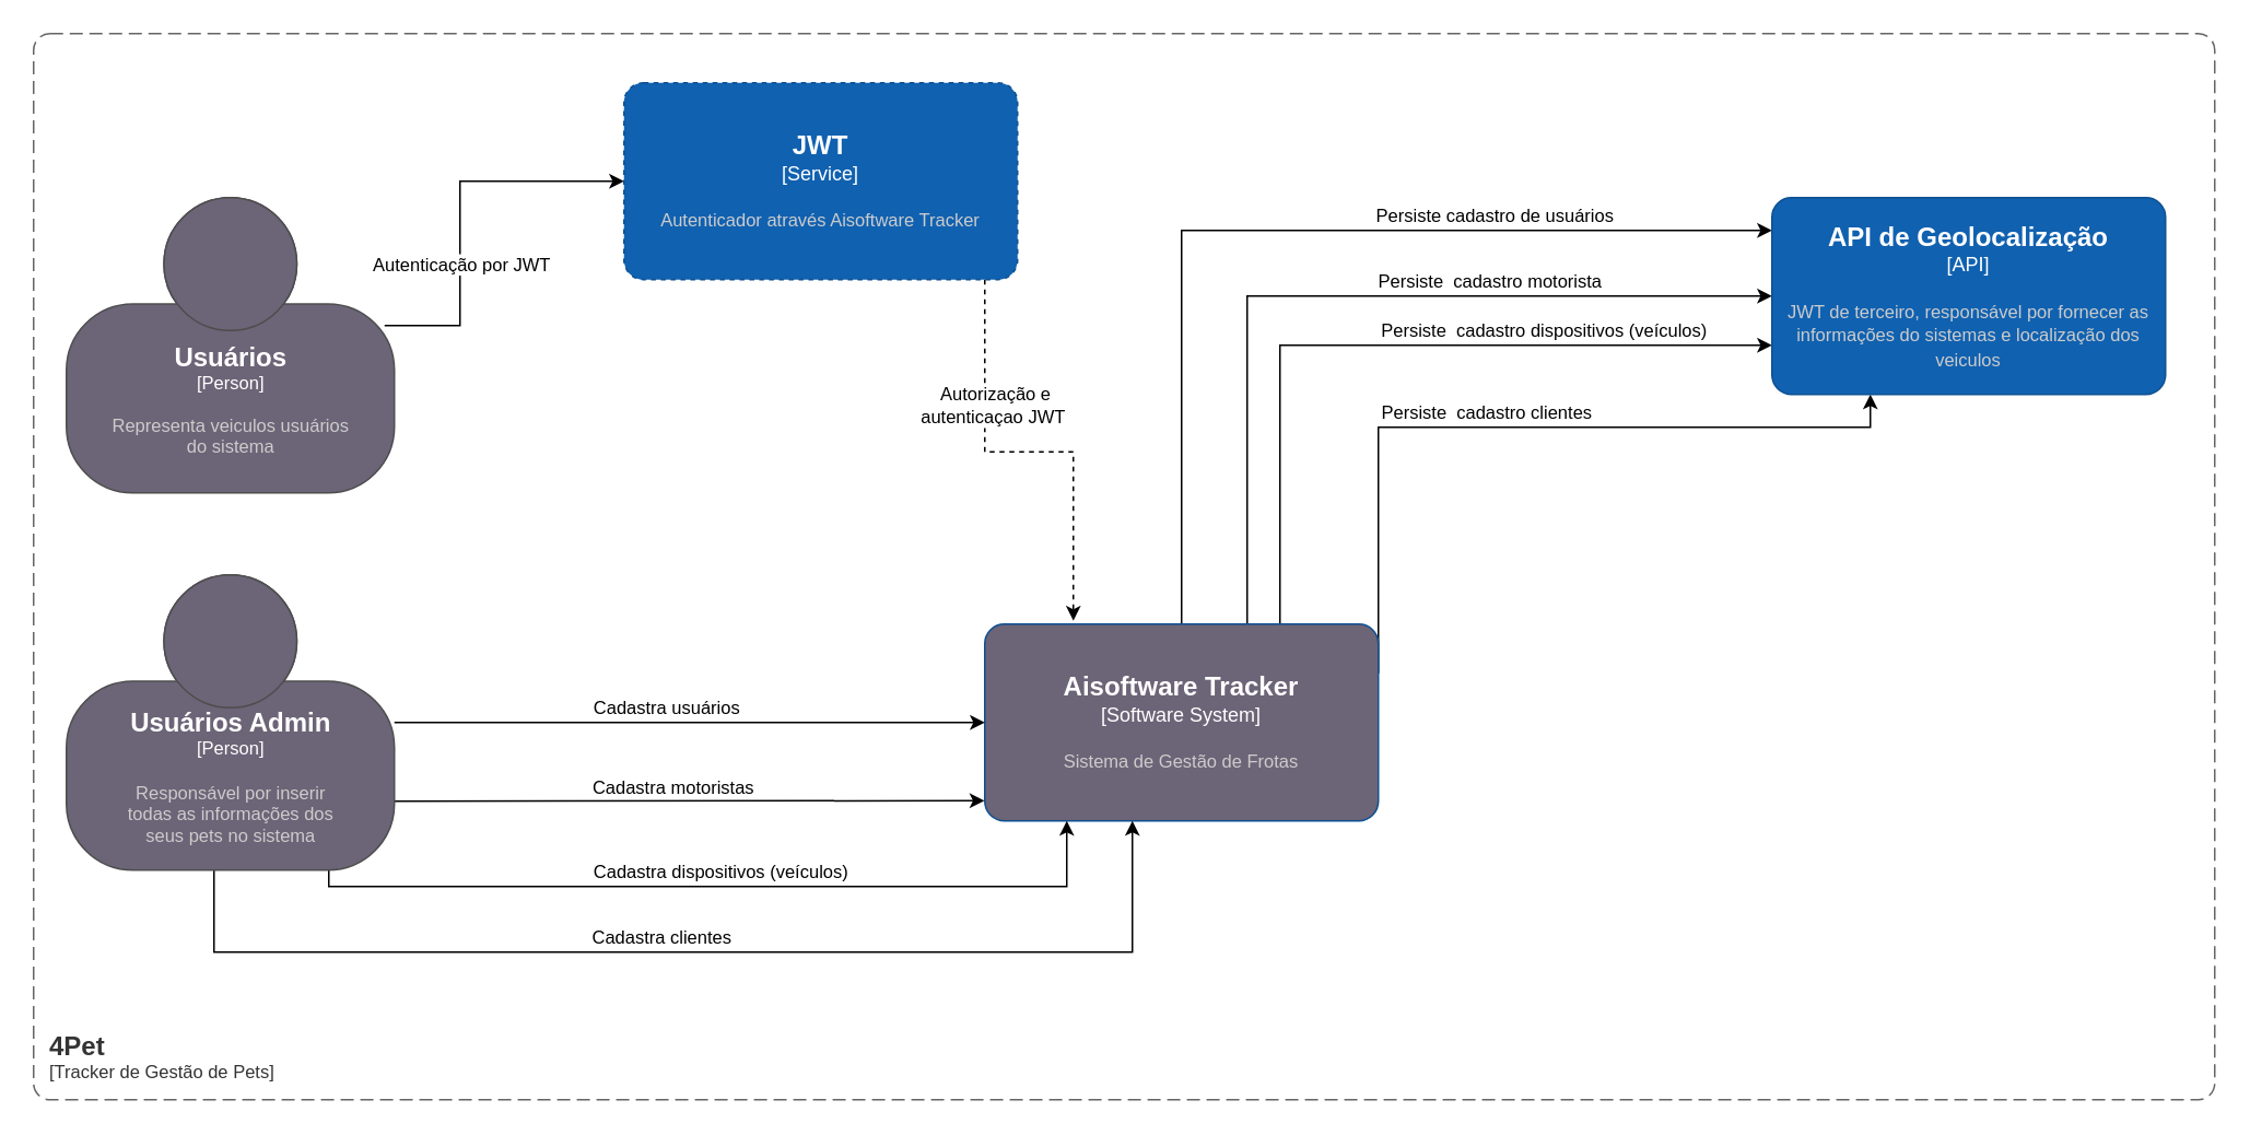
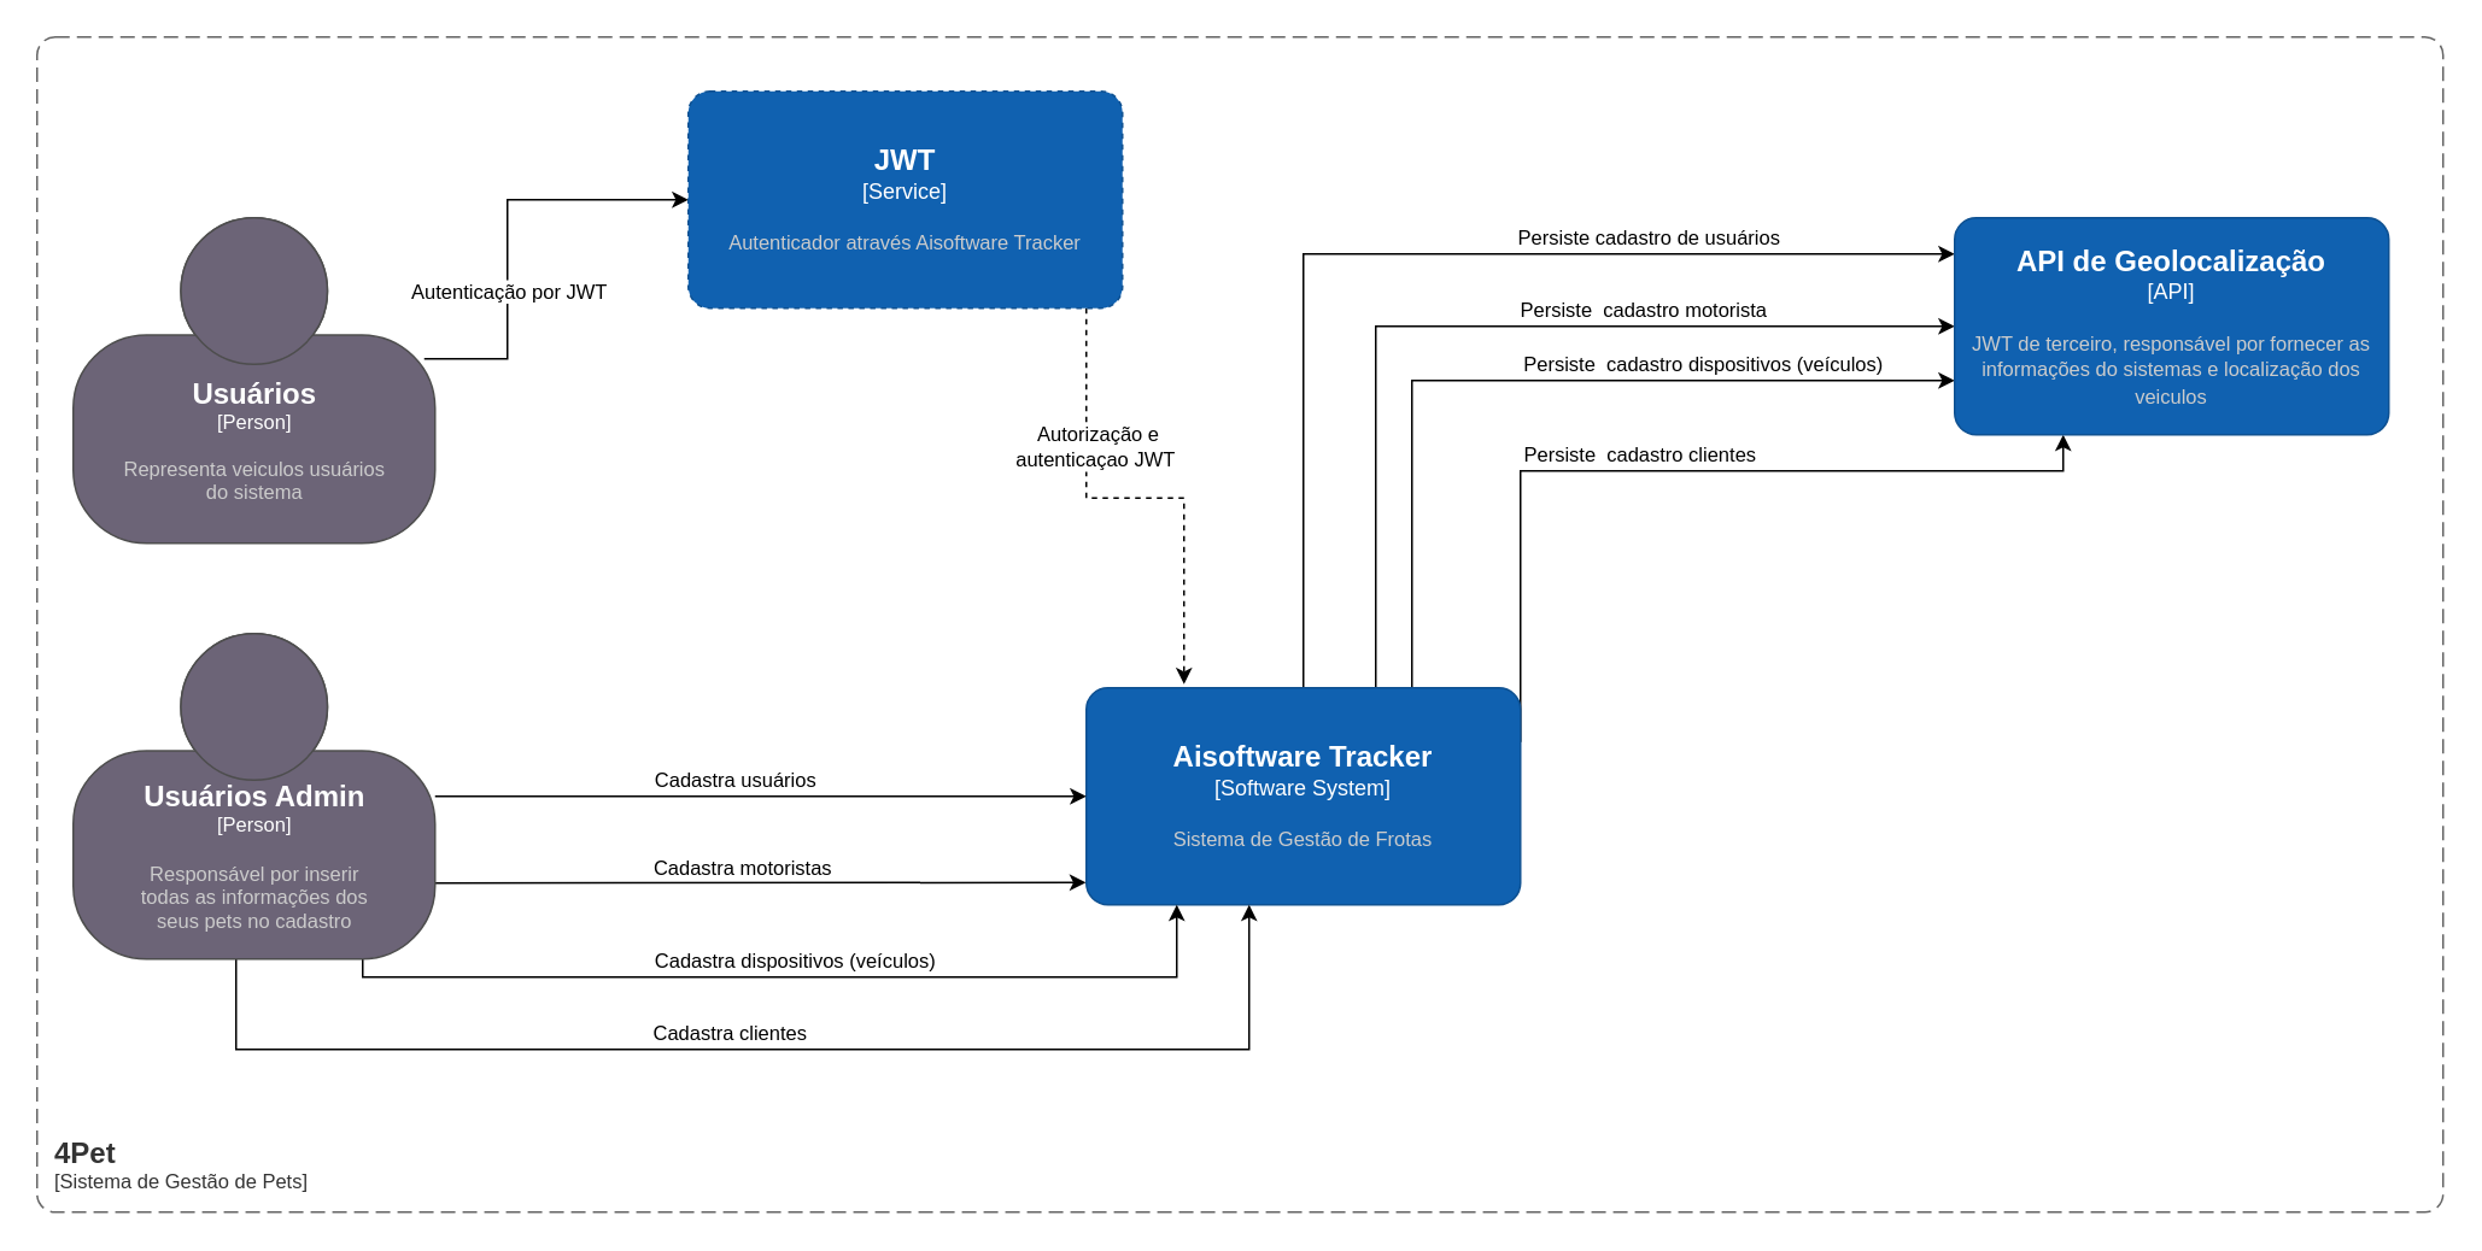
  <mxCell id="0" />
  <mxCell id="1" parent="0" />
  <mxCell id="2" style="edgeStyle=orthogonalEdgeStyle;rounded=0;orthogonalLoop=1;jettySize=auto;html=1;" edge="1" parent="1" source="10" target="27"><mxGeometry relative="1" as="geometry"><Array as="points"><mxPoint x="720" y="140" /></Array></mxGeometry></mxCell>
  <mxCell id="3" value="Persiste cadastro de usuários" style="edgeLabel;html=1;align=center;verticalAlign=middle;resizable=0;points=[];" vertex="1" connectable="0" parent="2"><mxGeometry x="0.3" y="-2" relative="1" as="geometry"><mxPoint x="40" y="-12" as="offset" /></mxGeometry></mxCell>
  <mxCell id="4" style="edgeStyle=orthogonalEdgeStyle;rounded=0;orthogonalLoop=1;jettySize=auto;html=1;entryX=0;entryY=0.5;entryDx=0;entryDy=0;entryPerimeter=0;" edge="1" parent="1" source="10" target="27"><mxGeometry relative="1" as="geometry"><Array as="points"><mxPoint x="760" y="180" /></Array></mxGeometry></mxCell>
  <mxCell id="5" value="Persiste&amp;nbsp; cadastro motorista" style="edgeLabel;html=1;align=center;verticalAlign=middle;resizable=0;points=[];" vertex="1" connectable="0" parent="4"><mxGeometry x="0.335" relative="1" as="geometry"><mxPoint y="-10" as="offset" /></mxGeometry></mxCell>
  <mxCell id="6" style="edgeStyle=orthogonalEdgeStyle;rounded=0;orthogonalLoop=1;jettySize=auto;html=1;exitX=1;exitY=0.25;exitDx=0;exitDy=0;exitPerimeter=0;entryX=0.25;entryY=1;entryDx=0;entryDy=0;entryPerimeter=0;" edge="1" parent="1" source="10" target="27"><mxGeometry relative="1" as="geometry"><Array as="points"><mxPoint x="840" y="260" /><mxPoint x="1140" y="260" /></Array></mxGeometry></mxCell>
  <mxCell id="7" value="Persiste&amp;nbsp; cadastro clientes" style="edgeLabel;html=1;align=center;verticalAlign=middle;resizable=0;points=[];" vertex="1" connectable="0" parent="6"><mxGeometry x="0.081" y="3" relative="1" as="geometry"><mxPoint x="-39" y="-7" as="offset" /></mxGeometry></mxCell>
  <mxCell id="8" style="edgeStyle=orthogonalEdgeStyle;rounded=0;orthogonalLoop=1;jettySize=auto;html=1;exitX=0.75;exitY=0;exitDx=0;exitDy=0;exitPerimeter=0;entryX=0;entryY=0.75;entryDx=0;entryDy=0;entryPerimeter=0;" edge="1" parent="1" source="10" target="27"><mxGeometry relative="1" as="geometry" /></mxCell>
  <mxCell id="9" value="Persiste&amp;nbsp; cadastro dispositivos (veículos)" style="edgeLabel;html=1;align=center;verticalAlign=middle;resizable=0;points=[];" vertex="1" connectable="0" parent="8"><mxGeometry x="0.315" y="4" relative="1" as="geometry"><mxPoint x="21" y="-6" as="offset" /></mxGeometry></mxCell>
- <mxCell id="10" value="&lt;font style=&quot;font-size: 16px&quot;&gt;&lt;b&gt;Aisoftware Tracker&lt;/b&gt;&lt;/font&gt;&lt;div&gt;[Software System]&lt;/div&gt;&lt;br&gt;&lt;div&gt;&lt;font style=&quot;font-size: 11px&quot;&gt;&lt;font color=&quot;#cccccc&quot;&gt;Sistema de Gestão de Frotas &lt;/font&gt;&lt;/div&gt;" style="rounded=1;whiteSpace=wrap;html=1;labelBackgroundColor=none;fillColor=#6c6477;fontColor=#ffffff;align=center;arcSize=10;strokeColor=#0D5091;metaEdit=1;resizable=0;points=[[0.25,0,0],[0.5,0,0],[0.75,0,0],[1,0.25,0],[1,0.5,0],[1,0.75,0],[0.75,1,0],[0.5,1,0],[0.25,1,0],[0,0.75,0],[0,0.5,0],[0,0.25,0]];" vertex="1" parent="1"><mxGeometry y="380" width="240" height="120" as="geometry" x="600" /></mxCell>
+ <mxCell id="10" value="&lt;font style=&quot;font-size: 16px&quot;&gt;&lt;b&gt;Aisoftware Tracker&lt;/b&gt;&lt;/font&gt;&lt;div&gt;[Software System]&lt;/div&gt;&lt;br&gt;&lt;div&gt;&lt;font style=&quot;font-size: 11px&quot;&gt;&lt;font color=&quot;#cccccc&quot;&gt;Sistema de Gestão de Frotas &lt;/font&gt;&lt;/div&gt;" style="rounded=1;whiteSpace=wrap;html=1;labelBackgroundColor=none;fillColor=#1061B0;fontColor=#ffffff;align=center;arcSize=10;strokeColor=#0D5091;metaEdit=1;resizable=0;points=[[0.25,0,0],[0.5,0,0],[0.75,0,0],[1,0.25,0],[1,0.5,0],[1,0.75,0],[0.75,1,0],[0.5,1,0],[0.25,1,0],[0,0.75,0],[0,0.5,0],[0,0.25,0]];" vertex="1" parent="1"><mxGeometry y="380" width="240" height="120" as="geometry" x="600" /></mxCell>
  <mxCell id="11" style="shape=connector;rounded=0;orthogonalLoop=1;jettySize=auto;html=1;labelBackgroundColor=default;fontFamily=Helvetica;fontSize=11;fontColor=default;endArrow=classic;strokeColor=default;exitX=0.97;exitY=0.433;exitDx=0;exitDy=0;exitPerimeter=0;entryX=0;entryY=0.5;entryDx=0;entryDy=0;entryPerimeter=0;" edge="1" parent="1" source="26" target="25"><mxGeometry relative="1" as="geometry"><mxPoint x="160" y="130" as="sourcePoint" /><mxPoint x="360" y="90" as="targetPoint" /><Array as="points"><mxPoint x="280" y="198" /><mxPoint x="280" y="110" /><mxPoint x="340" y="110" /></Array></mxGeometry></mxCell>
  <mxCell id="12" value="Autenticação por JWT" style="edgeLabel;html=1;align=center;verticalAlign=middle;resizable=0;points=[];fontSize=11;fontFamily=Helvetica;fontColor=default;" vertex="1" connectable="0" parent="11"><mxGeometry x="0.117" y="6" relative="1" as="geometry"><mxPoint x="6" y="47" as="offset" /></mxGeometry></mxCell>
  <mxCell id="13" style="edgeStyle=orthogonalEdgeStyle;shape=connector;curved=1;rounded=0;orthogonalLoop=1;jettySize=auto;html=1;entryX=0;entryY=0.5;entryDx=0;entryDy=0;entryPerimeter=0;labelBackgroundColor=default;fontFamily=Helvetica;fontSize=11;fontColor=default;endArrow=classic;strokeColor=default;" edge="1" parent="1" source="21" target="10"><mxGeometry relative="1" as="geometry" /></mxCell>
  <mxCell id="14" value="Cadastra usuários" style="edgeLabel;html=1;align=center;verticalAlign=middle;resizable=0;points=[];fontSize=11;fontFamily=Helvetica;fontColor=default;" vertex="1" connectable="0" parent="13"><mxGeometry x="-0.298" y="6" relative="1" as="geometry"><mxPoint x="39" y="-4" as="offset" /></mxGeometry></mxCell>
  <mxCell id="15" style="edgeStyle=orthogonalEdgeStyle;shape=connector;curved=1;rounded=0;orthogonalLoop=1;jettySize=auto;html=1;entryX=-0.001;entryY=0.897;entryDx=0;entryDy=0;entryPerimeter=0;labelBackgroundColor=default;fontFamily=Helvetica;fontSize=11;fontColor=default;endArrow=classic;strokeColor=default;" edge="1" parent="1" target="10"><mxGeometry relative="1" as="geometry"><mxPoint x="240" y="488" as="sourcePoint" /></mxGeometry></mxCell>
  <mxCell id="16" value="Cadastra motoristas" style="edgeLabel;html=1;align=center;verticalAlign=middle;resizable=0;points=[];fontSize=11;fontFamily=Helvetica;fontColor=default;" vertex="1" connectable="0" parent="15"><mxGeometry x="0.083" y="2" relative="1" as="geometry"><mxPoint x="-25" y="-6" as="offset" /></mxGeometry></mxCell>
  <mxCell id="17" style="edgeStyle=orthogonalEdgeStyle;rounded=0;orthogonalLoop=1;jettySize=auto;html=1;" edge="1" parent="1" source="21"><mxGeometry relative="1" as="geometry"><Array as="points"><mxPoint x="200" y="540" /><mxPoint x="650" y="540" /></Array><mxPoint x="650" y="500" as="targetPoint" /></mxGeometry></mxCell>
  <mxCell id="18" value="Cadastra dispositivos (veículos)" style="edgeLabel;html=1;align=center;verticalAlign=middle;resizable=0;points=[];" vertex="1" connectable="0" parent="17"><mxGeometry x="-0.152" relative="1" as="geometry"><mxPoint x="36" y="-10" as="offset" /></mxGeometry></mxCell>
  <mxCell id="19" style="edgeStyle=orthogonalEdgeStyle;rounded=0;orthogonalLoop=1;jettySize=auto;html=1;" edge="1" parent="1" source="21"><mxGeometry relative="1" as="geometry"><mxPoint x="690" y="500" as="targetPoint" /><Array as="points"><mxPoint x="130" y="580" /><mxPoint x="690" y="580" /></Array></mxGeometry></mxCell>
  <mxCell id="20" value="Cadastra clientes" style="edgeLabel;html=1;align=center;verticalAlign=middle;resizable=0;points=[];" vertex="1" connectable="0" parent="19"><mxGeometry x="-0.408" y="1" relative="1" as="geometry"><mxPoint x="118" y="-9" as="offset" /></mxGeometry></mxCell>
- <mxCell id="21" value="&lt;font style=&quot;font-size: 16px&quot;&gt;&lt;b&gt;Usuários Admin&lt;/b&gt;&lt;/font&gt;&lt;div&gt;[Person]&lt;/div&gt;&lt;br&gt;&lt;div&gt;&lt;font style=&quot;font-size: 11px&quot;&gt;&lt;font color=&quot;#cccccc&quot;&gt;Responsável por inserir &#10;todas as informações dos &#10;seus pets no sistema&lt;/font&gt;&lt;/div&gt;" style="html=1;fontSize=11;dashed=0;whitespace=wrap;fillColor=#6C6477;strokeColor=#4D4D4D;fontColor=#ffffff;shape=mxgraph.c4.person2;align=center;metaEdit=1;points=[[0.5,0,0],[1,0.5,0],[1,0.75,0],[0.75,1,0],[0.5,1,0],[0.25,1,0],[0,0.75,0],[0,0.5,0]];resizable=0;" vertex="1" parent="1"><mxGeometry x="40" y="350" width="200" height="180" as="geometry" /></mxCell>
- <mxCell id="22" value="&lt;font style=&quot;font-size: 16px&quot;&gt;&lt;b&gt;&lt;div style=&quot;text-align: left&quot;&gt;4Pet&lt;/div&gt;&lt;/b&gt;&lt;/font&gt;&lt;div style=&quot;text-align: left&quot;&gt;[Tracker de Gestão de Pets]&lt;/div&gt;" style="rounded=1;fontSize=11;whiteSpace=wrap;html=1;dashed=1;arcSize=20;fillColor=none;strokeColor=#666666;fontColor=#333333;labelBackgroundColor=none;align=left;verticalAlign=bottom;labelBorderColor=none;spacingTop=0;spacing=10;dashPattern=8 4;metaEdit=1;rotatable=0;perimeter=rectanglePerimeter;noLabel=0;labelPadding=0;allowArrows=0;connectable=0;expand=0;recursiveResize=0;editable=1;pointerEvents=0;absoluteArcSize=1;points=[[0.25,0,0],[0.5,0,0],[0.75,0,0],[1,0.25,0],[1,0.5,0],[1,0.75,0],[0.75,1,0],[0.5,1,0],[0.25,1,0],[0,0.75,0],[0,0.5,0],[0,0.25,0]];" vertex="1" parent="1"><mxGeometry x="20" y="20" width="1330" height="650" as="geometry" /></mxCell>
+ <mxCell id="21" value="&lt;font style=&quot;font-size: 16px&quot;&gt;&lt;b&gt;Usuários Admin&lt;/b&gt;&lt;/font&gt;&lt;div&gt;[Person]&lt;/div&gt;&lt;br&gt;&lt;div&gt;&lt;font style=&quot;font-size: 11px&quot;&gt;&lt;font color=&quot;#cccccc&quot;&gt;Responsável por inserir &#10;todas as informações dos &#10;seus pets no cadastro&lt;/font&gt;&lt;/div&gt;" style="html=1;fontSize=11;dashed=0;whitespace=wrap;fillColor=#6C6477;strokeColor=#4D4D4D;fontColor=#ffffff;shape=mxgraph.c4.person2;align=center;metaEdit=1;points=[[0.5,0,0],[1,0.5,0],[1,0.75,0],[0.75,1,0],[0.5,1,0],[0.25,1,0],[0,0.75,0],[0,0.5,0]];resizable=0;" vertex="1" parent="1"><mxGeometry x="40" y="350" width="200" height="180" as="geometry" /></mxCell>
+ <mxCell id="22" value="&lt;font style=&quot;font-size: 16px&quot;&gt;&lt;b&gt;&lt;div style=&quot;text-align: left&quot;&gt;4Pet&lt;/div&gt;&lt;/b&gt;&lt;/font&gt;&lt;div style=&quot;text-align: left&quot;&gt;[Sistema de Gestão de Pets]&lt;/div&gt;" style="rounded=1;fontSize=11;whiteSpace=wrap;html=1;dashed=1;arcSize=20;fillColor=none;strokeColor=#666666;fontColor=#333333;labelBackgroundColor=none;align=left;verticalAlign=bottom;labelBorderColor=none;spacingTop=0;spacing=10;dashPattern=8 4;metaEdit=1;rotatable=0;perimeter=rectanglePerimeter;noLabel=0;labelPadding=0;allowArrows=0;connectable=0;expand=0;recursiveResize=0;editable=1;pointerEvents=0;absoluteArcSize=1;points=[[0.25,0,0],[0.5,0,0],[0.75,0,0],[1,0.25,0],[1,0.5,0],[1,0.75,0],[0.75,1,0],[0.5,1,0],[0.25,1,0],[0,0.75,0],[0,0.5,0],[0,0.25,0]];" vertex="1" parent="1"><mxGeometry x="20" y="20" width="1330" height="650" as="geometry" /></mxCell>
  <mxCell id="23" style="edgeStyle=orthogonalEdgeStyle;rounded=0;orthogonalLoop=1;jettySize=auto;html=1;entryX=0.225;entryY=-0.017;entryDx=0;entryDy=0;entryPerimeter=0;dashed=1;" edge="1" parent="1" source="25" target="10"><mxGeometry relative="1" as="geometry"><Array as="points"><mxPoint y="275" x="600" /><mxPoint x="654" y="275" /></Array></mxGeometry></mxCell>
  <mxCell id="24" value="&amp;nbsp;Autorização e &lt;br&gt;autenticaçao JWT&lt;br&gt;" style="edgeLabel;html=1;align=center;verticalAlign=middle;resizable=0;points=[];" vertex="1" connectable="0" parent="23"><mxGeometry x="-0.42" y="4" relative="1" as="geometry"><mxPoint as="offset" /></mxGeometry></mxCell>
  <mxCell id="25" value="&lt;font style=&quot;font-size: 16px&quot;&gt;&lt;b&gt;JWT&lt;/b&gt;&lt;/font&gt;&lt;div&gt;[Service]&lt;/div&gt;&lt;br&gt;&lt;div&gt;&lt;font style=&quot;font-size: 11px&quot;&gt;&lt;font color=&quot;#cccccc&quot;&gt;Autenticador através Aisoftware Tracker&lt;/font&gt;&lt;/div&gt;" style="rounded=1;whiteSpace=wrap;html=1;labelBackgroundColor=none;fillColor=#1061B0;fontColor=#ffffff;align=center;arcSize=10;strokeColor=#0D5091;metaEdit=1;resizable=0;points=[[0.25,0,0],[0.5,0,0],[0.75,0,0],[1,0.25,0],[1,0.5,0],[1,0.75,0],[0.75,1,0],[0.5,1,0],[0.25,1,0],[0,0.75,0],[0,0.5,0],[0,0.25,0]];dashed=1;" vertex="1" parent="1"><mxGeometry x="380" y="50" width="240" height="120" as="geometry" /></mxCell>
  <mxCell id="26" value="&lt;font style=&quot;font-size: 16px&quot;&gt;&lt;b&gt;Usuários&lt;/b&gt;&lt;/font&gt;&lt;div&gt;[Person]&lt;/div&gt;&lt;br&gt;&lt;div&gt;&lt;font style=&quot;font-size: 11px&quot;&gt;&lt;font color=&quot;#cccccc&quot;&gt;Representa veiculos usuários &#10;do sistema&lt;/font&gt;&lt;/div&gt;" style="html=1;fontSize=11;dashed=0;whitespace=wrap;fillColor=#6C6477;strokeColor=#4D4D4D;fontColor=#ffffff;shape=mxgraph.c4.person2;align=center;metaEdit=1;points=[[0.5,0,0],[1,0.5,0],[1,0.75,0],[0.75,1,0],[0.5,1,0],[0.25,1,0],[0,0.75,0],[0,0.5,0]];resizable=0;" vertex="1" parent="1"><mxGeometry x="40" y="120" width="200" height="180" as="geometry" /></mxCell>
  <mxCell id="27" value="&lt;font style=&quot;font-size: 16px&quot;&gt;&lt;b&gt;API de Geolocalização&lt;/b&gt;&lt;/font&gt;&lt;div&gt;[API]&lt;/div&gt;&lt;br&gt;&lt;div&gt;&lt;font style=&quot;font-size: 11px&quot;&gt;&lt;font color=&quot;#cccccc&quot;&gt;JWT de terceiro, responsável por fornecer as informações do sistemas e localização dos veiculos&lt;/font&gt;&lt;/div&gt;" style="rounded=1;whiteSpace=wrap;html=1;labelBackgroundColor=none;fillColor=#1061B0;fontColor=#ffffff;align=center;arcSize=10;strokeColor=#0D5091;metaEdit=1;resizable=0;points=[[0.25,0,0],[0.5,0,0],[0.75,0,0],[1,0.25,0],[1,0.5,0],[1,0.75,0],[0.75,1,0],[0.5,1,0],[0.25,1,0],[0,0.75,0],[0,0.5,0],[0,0.25,0]];" vertex="1" parent="1"><mxGeometry x="1080" y="120" width="240" height="120" as="geometry" /></mxCell>
